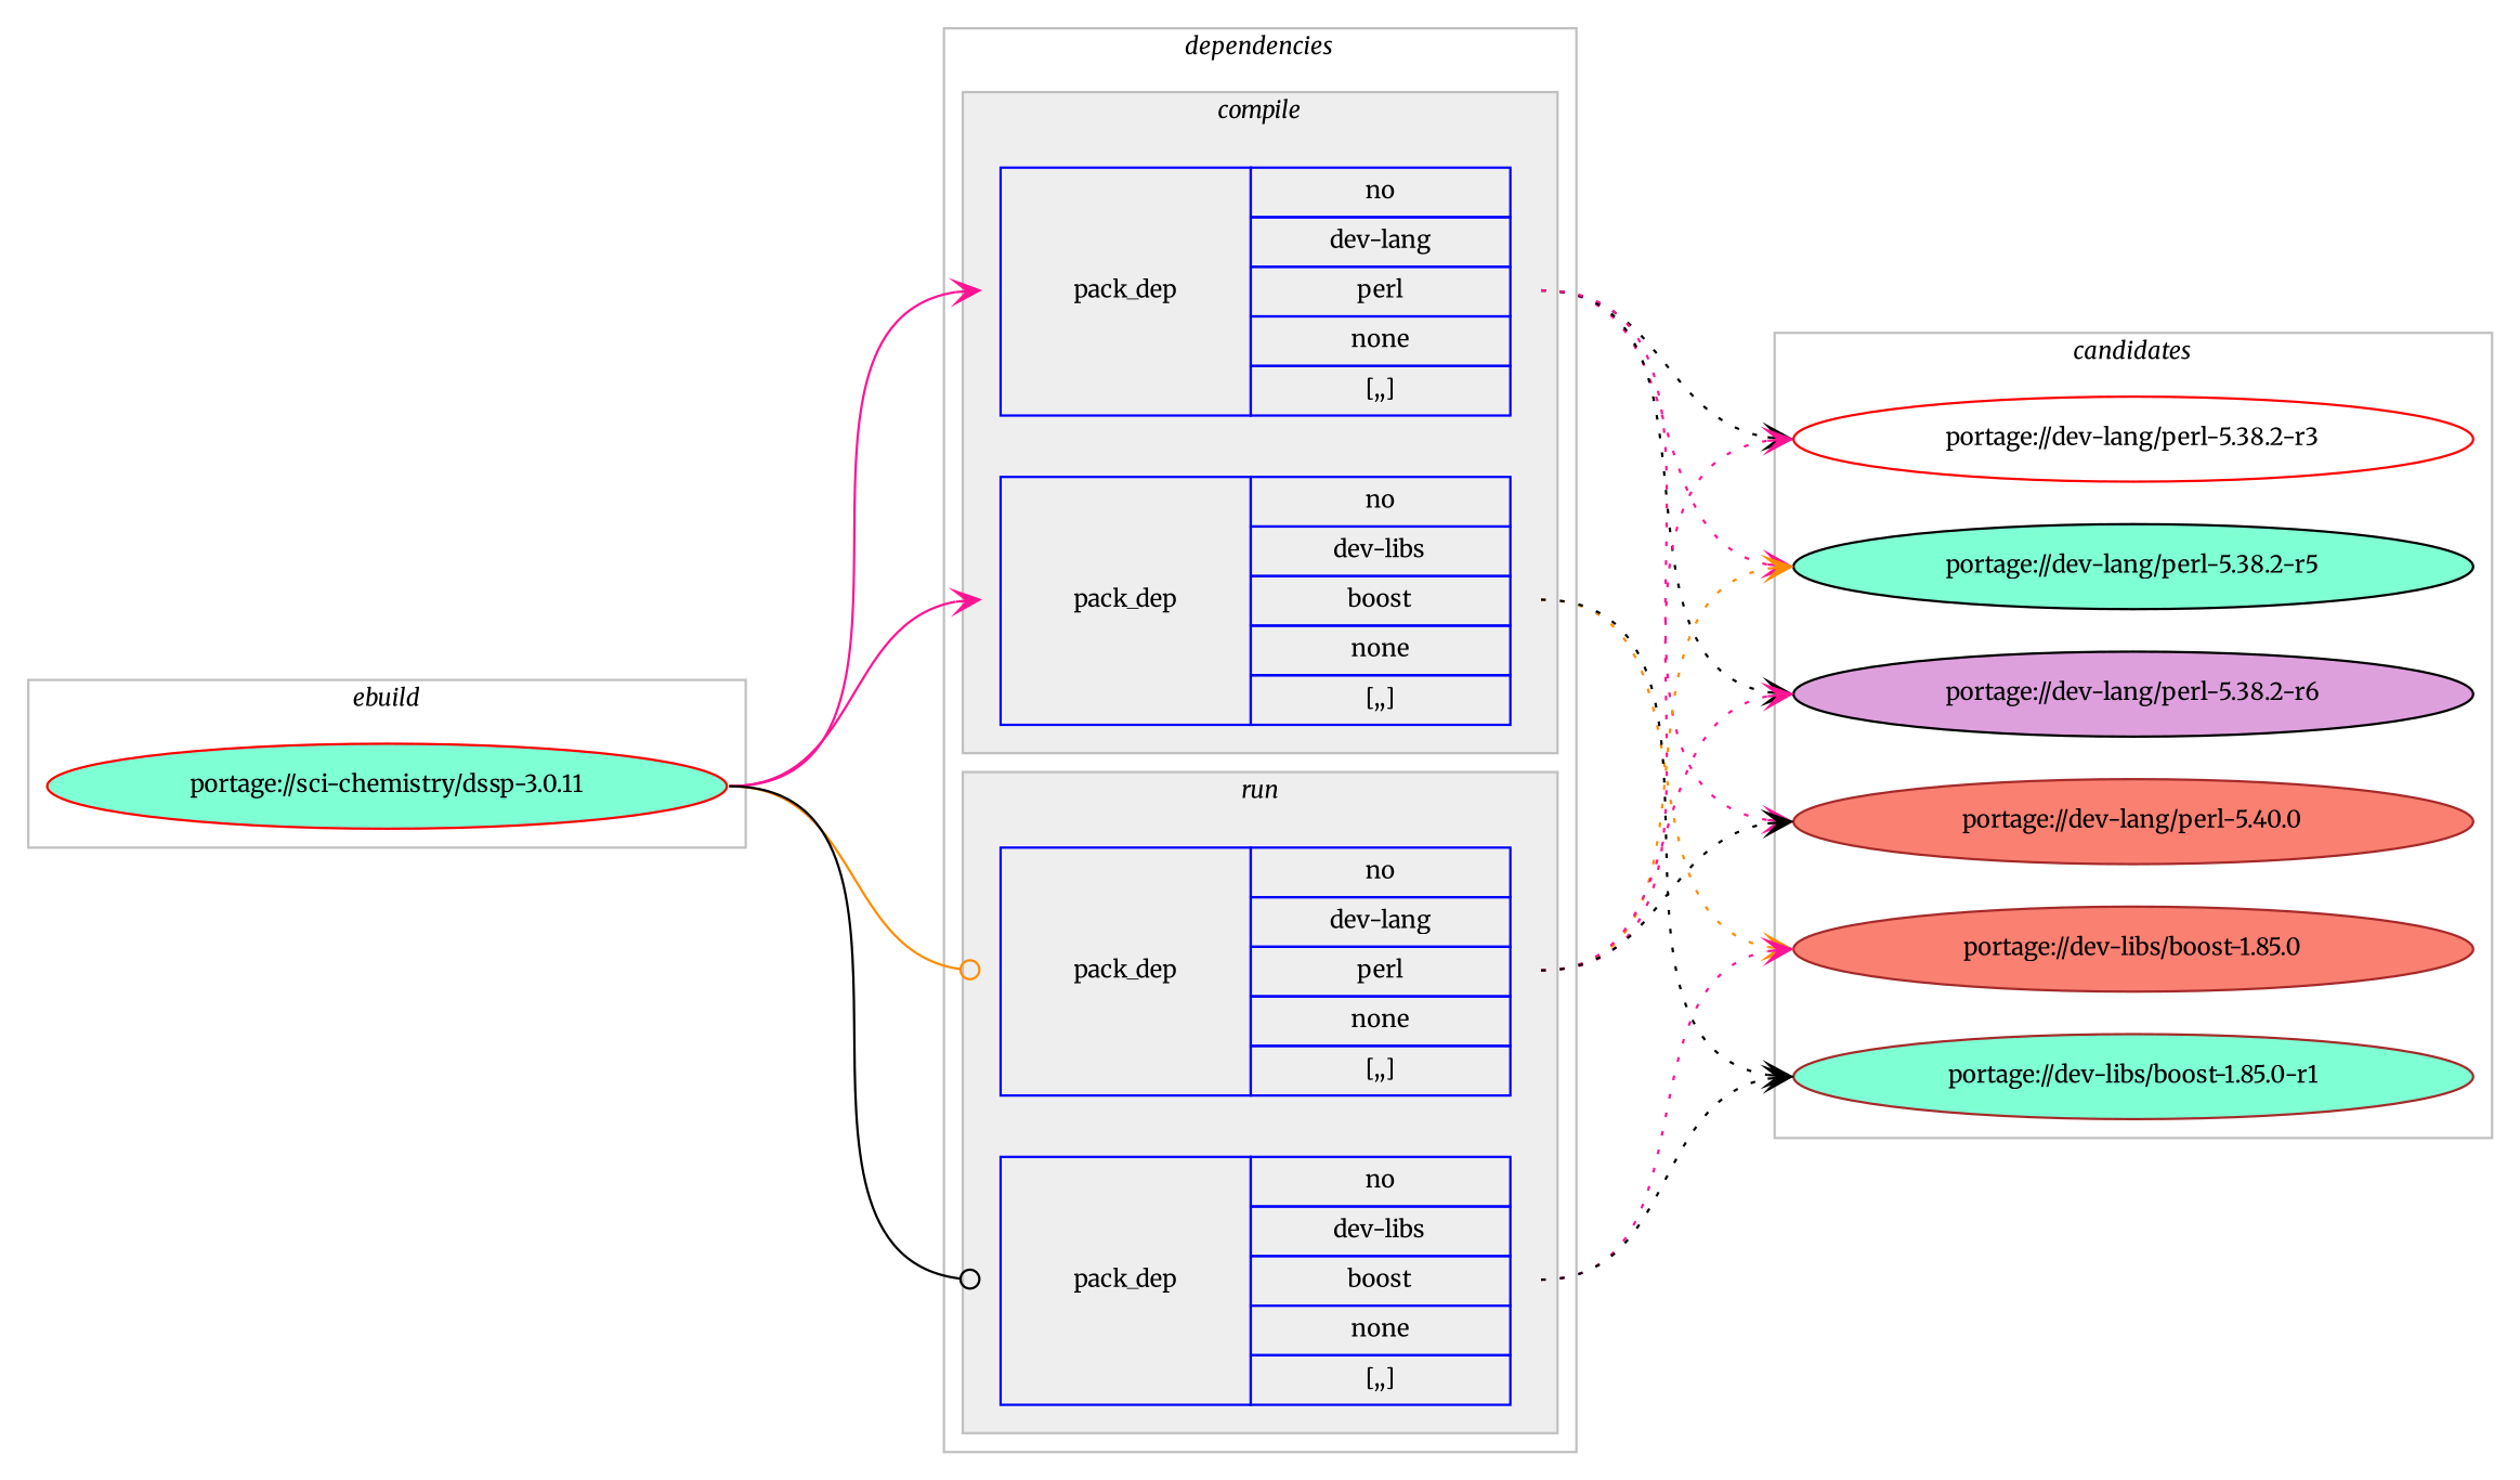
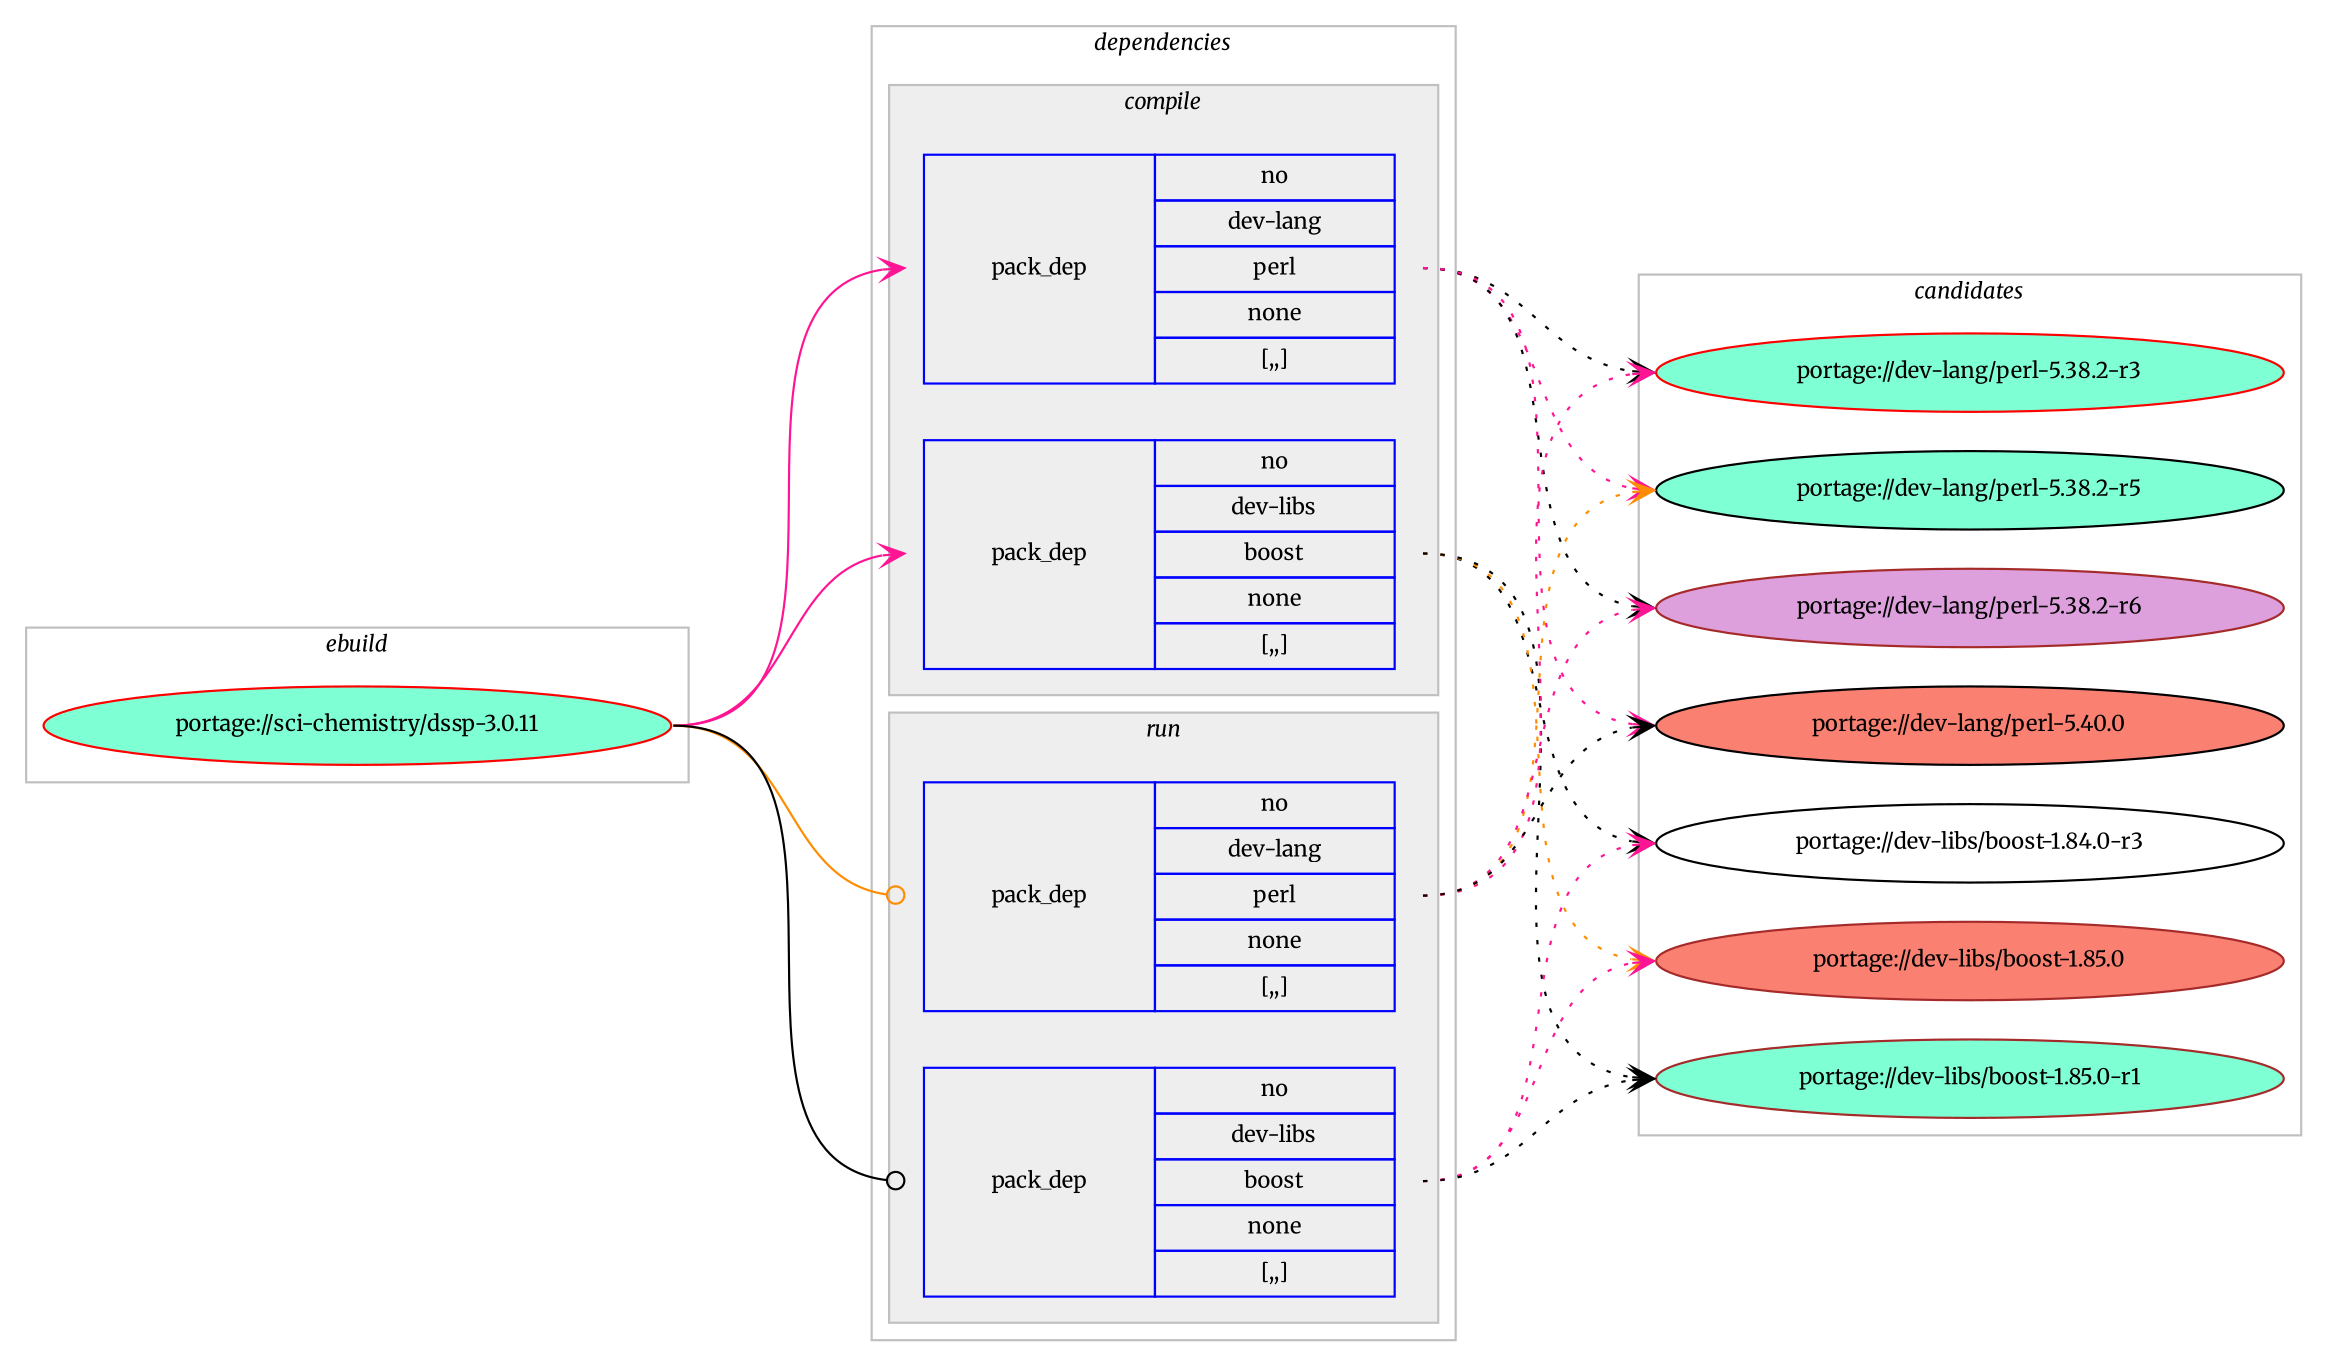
  digraph {
    compound=true
    concentrate=true
    fontname=Merriweather
    fontsize=10
    newrank=true
    rankdir=LR
    ranksep=1.5
    node [color=blue fontname=Merriweather fontsize=10 style=filled]
    edge [arrowhead=vee color=deeppink fontname=Merriweather headport=w style=dotted tailport=e weight=100]
    n1 [color=red fillcolor=aquamarine label="portage://sci-chemistry/dssp-3.0.11" width=4]
    n2 [label=<<TABLE BORDER="0" CELLBORDER="1" CELLSPACING="0" CELLPADDING="4" WIDTH="220"><TR><TD ROWSPAN="6" CELLPADDING="30">pack_dep</TD></TR><TR><TD WIDTH="110">no</TD></TR><TR><TD>dev-lang</TD></TR><TR><TD>perl</TD></TR><TR><TD>none</TD></TR><TR><TD>[,,]</TD></TR></TABLE>> shape=none style=""]
    n3 [label=<<TABLE BORDER="0" CELLBORDER="1" CELLSPACING="0" CELLPADDING="4" WIDTH="220"><TR><TD ROWSPAN="6" CELLPADDING="30">pack_dep</TD></TR><TR><TD WIDTH="110">no</TD></TR><TR><TD>dev-libs</TD></TR><TR><TD>boost</TD></TR><TR><TD>none</TD></TR><TR><TD>[,,]</TD></TR></TABLE>> shape=none style=""]
    n4 [label=<<TABLE BORDER="0" CELLBORDER="1" CELLSPACING="0" CELLPADDING="4" WIDTH="220"><TR><TD ROWSPAN="6" CELLPADDING="30">pack_dep</TD></TR><TR><TD WIDTH="110">no</TD></TR><TR><TD>dev-lang</TD></TR><TR><TD>perl</TD></TR><TR><TD>none</TD></TR><TR><TD>[,,]</TD></TR></TABLE>> shape=none style=""]
    n5 [label=<<TABLE BORDER="0" CELLBORDER="1" CELLSPACING="0" CELLPADDING="4" WIDTH="220"><TR><TD ROWSPAN="6" CELLPADDING="30">pack_dep</TD></TR><TR><TD WIDTH="110">no</TD></TR><TR><TD>dev-libs</TD></TR><TR><TD>boost</TD></TR><TR><TD>none</TD></TR><TR><TD>[,,]</TD></TR></TABLE>> shape=none style=""]
-   n6 [color=red fillcolor=white label="portage://dev-lang/perl-5.38.2-r3" width=4]
+   n6 [color=red fillcolor=aquamarine label="portage://dev-lang/perl-5.38.2-r3" width=4]
    n7 [color=black fillcolor=aquamarine label="portage://dev-lang/perl-5.38.2-r5" width=4]
-   n8 [color=black fillcolor=plum label="portage://dev-lang/perl-5.38.2-r6" width=4]
-   n9 [color=brown fillcolor=salmon label="portage://dev-lang/perl-5.40.0" width=4]
+   n8 [color=brown fillcolor=plum label="portage://dev-lang/perl-5.38.2-r6" width=4]
+   n9 [color=black fillcolor=salmon label="portage://dev-lang/perl-5.40.0" width=4]
+   n10 [color=black fillcolor=white label="portage://dev-libs/boost-1.84.0-r3" width=4]
    n11 [color=brown fillcolor=salmon label="portage://dev-libs/boost-1.85.0" width=4]
    n12 [color=brown fillcolor=aquamarine label="portage://dev-libs/boost-1.85.0-r1" width=4]
    subgraph cluster_1 {
      color=gray
      label=<<i>ebuild</i>>
      rank=same
      n1
    }
    subgraph cluster_2 {
      color=gray
      label=<<i>dependencies</i>>
      subgraph cluster_3 {
        color=gray
        fillcolor="#eeeeee"
        label=<<i>compile</i>>
        style=filled
        subgraph sub_4 {
          color=gray
          fillcolor="#eeeeee"
          label=<<i>compile</i>>
          style=filled
          n2
        }
        subgraph sub_5 {
          color=gray
          fillcolor="#eeeeee"
          label=<<i>compile</i>>
          style=filled
          n3
        }
      }
      subgraph cluster_6 {
        color=gray
        fillcolor="#eeeeee"
        label=<<i>compile and run</i>>
        style=filled
      }
      subgraph cluster_7 {
        color=gray
        fillcolor="#eeeeee"
        label=<<i>run</i>>
        style=filled
        subgraph sub_8 {
          color=gray
          fillcolor="#eeeeee"
          label=<<i>run</i>>
          style=filled
          n4
        }
        subgraph sub_9 {
          color=gray
          fillcolor="#eeeeee"
          label=<<i>run</i>>
          style=filled
          n5
        }
      }
    }
    subgraph cluster_10 {
      color=gray
      label=<<i>candidates</i>>
      rank=same
      subgraph sub_11 {
        color=black
        label=<<i>candidates</i>>
        nodesep=1
        rank=same
        n6
        n7
        n8
        n9
      }
      subgraph sub_12 {
        color=black
        label=<<i>candidates</i>>
        nodesep=1
        rank=same
+       n10
        n11
        n12
      }
      subgraph sub_13 {
        color=black
        label=<<i>candidates</i>>
        nodesep=1
        rank=same
        n6
        n7
        n8
        n9
      }
      subgraph sub_14 {
        color=black
        label=<<i>candidates</i>>
        nodesep=1
        rank=same
+       n10
        n11
        n12
      }
    }
    n1 -> n2 [style=solid weight=20]
    n1 -> n3 [style=solid weight=20]
    n1 -> n4 [arrowhead=odot color=darkorange style=solid weight=20]
    n1 -> n5 [arrowhead=odot color=black style=solid weight=20]
    n2 -> n6 [color=black]
    n2 -> n7
    n2 -> n8 [color=black]
    n2 -> n9
+   n3 -> n10 [color=black]
    n3 -> n11 [color=darkorange]
    n3 -> n12 [color=black]
    n4 -> n6
    n4 -> n7 [color=darkorange]
    n4 -> n8
    n4 -> n9 [color=black]
+   n5 -> n10
    n5 -> n11
    n5 -> n12 [color=black]
  }
